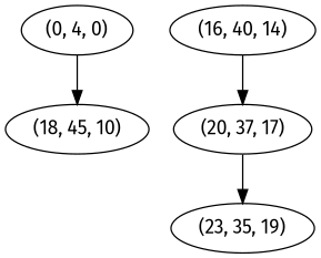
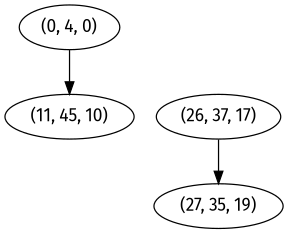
  digraph {
    fontname="Fira Sans"
    node [fontname="Fira Sans"]
    edge [fontname="Fira Sans"]
    n1 [label="(0, 4, 0)"]
-   "(11, 45, 10)" [label="(18, 45, 10)"]
-   "(16, 40, 14)"
-   "(20, 37, 17)"
-   "(23, 35, 19)"
+   "(11, 45, 10)"
+   "(20, 37, 17)" [label="(26, 37, 17)"]
+   "(23, 35, 19)" [label="(27, 35, 19)"]
    n1 -> "(11, 45, 10)"
-   "(16, 40, 14)" -> "(20, 37, 17)"
    "(20, 37, 17)" -> "(23, 35, 19)"
  }
